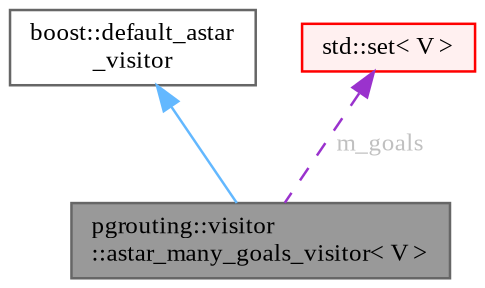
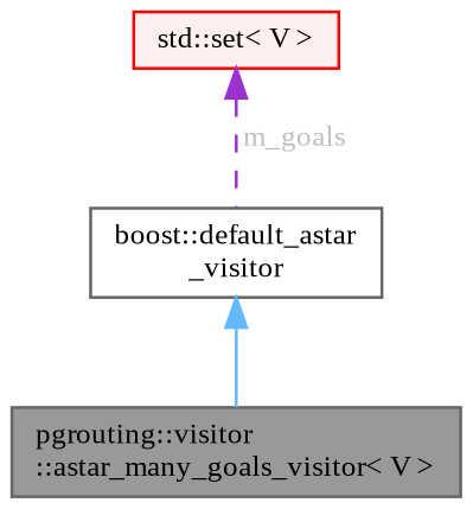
  digraph {
    fontname="Liberation Serif"
    node [color=gray40 fontname="Liberation Serif" fontsize=10 shape=box style=filled]
    edge [dir=back fontname="Liberation Serif" fontsize=10 labelfontname=Helvetica labelfontsize=10]
    n1 [fillcolor=grey60 fontcolor=black height=0.2 label="pgrouting::visitor\l::astar_many_goals_visitor\< V \>" width=0.4]
    n2 [fillcolor=white height=0.2 label="boost::default_astar\l_visitor" width=0.4]
    n3 [color=red fillcolor="#FFF0F0" height=0.2 label="std::set\< V \>" width=0.4]
    n2 -> n1 [color=steelblue1 style=solid]
-   n3 -> n1 [color=darkorchid3 fontcolor=grey label=" m_goals" style=dashed]
+   n3 -> n2 [color=darkorchid3 fontcolor=grey label=" m_goals" style=dashed]
  }
